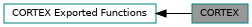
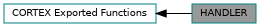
  digraph {
    rankdir=LR
    node [color=teal fontname=Helvetica fontsize=10 shape=box style=filled]
-   n1 [fillcolor=grey60 fontcolor=black height=0.2 label=CORTEX width=0.4]
+   n1 [fillcolor=grey60 fontcolor=black height=0.2 label=HANDLER width=0.4]
    n2 [fillcolor=white height=0.2 label="CORTEX Exported Functions" width=0.4]
    n2 -> n1 [dir=back fontname=Helvetica fontsize=10 labelfontname=Helvetica labelfontsize=10 shape=plaintext style=solid color=black]
  }
